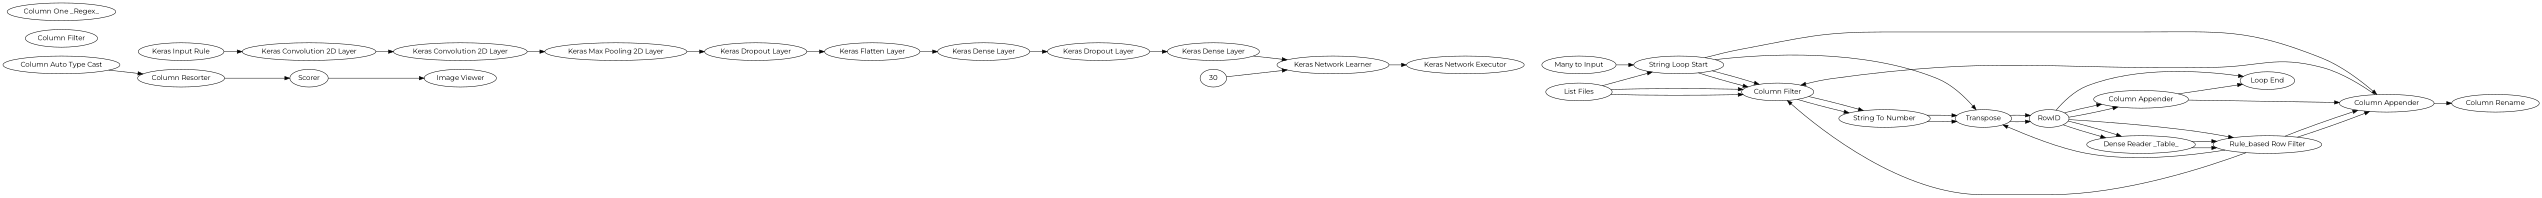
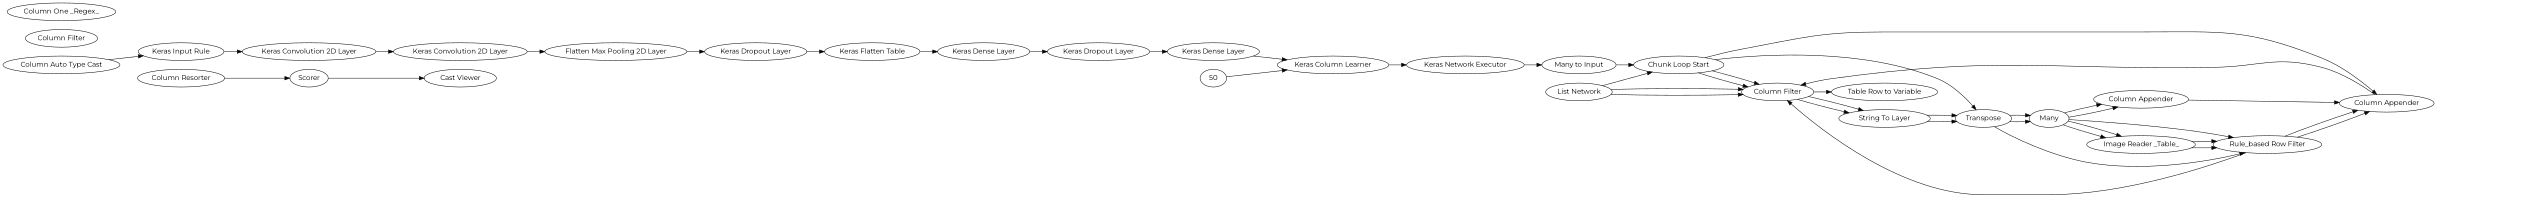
  digraph {
    fontname=Montserrat
    rankdir=LR
    node [fontname=Montserrat]
    edge [fontname=Montserrat]
-   n1 [label="Keras Network Learner"]
+   n1 [label="Keras Column Learner"]
    n2 [label="Keras Network Executor"]
    n3 [label="Many to Input"]
-   n4 [label="List Files"]
+   n4 [label="List Network"]
    n5 [label="Column Filter"]
-   n6 [label="String Loop Start"]
-   n7 [label="String To Number"]
-   n9 [label="Dense Reader _Table_"]
+   n6 [label="Chunk Loop Start"]
+   n7 [label="String To Layer"]
+   n8 [label="Table Row to Variable"]
+   n9 [label="Image Reader _Table_"]
    n10 [label="Rule_based Row Filter"]
    n11 [label="Column Appender"]
-   n12 [label="Column Rename"]
    n13 [label="Column Filter"]
    n14 [label="Column Appender"]
-   n15 [label="Loop End"]
    n16 [label="Column Auto Type Cast"]
    n17 [label="Column Resorter"]
    n18 [label=Transpose]
-   n19 [label=RowID]
+   n19 [label=Many]
    n20 [label="Column One _Regex_"]
    n21 [label=Scorer]
-   n22 [label="Image Viewer"]
+   n22 [label="Cast Viewer"]
    n23 [label="Keras Input Rule"]
    n24 [label="Keras Convolution 2D Layer"]
    n25 [label="Keras Convolution 2D Layer"]
-   n26 [label="Keras Max Pooling 2D Layer"]
+   n26 [label="Flatten Max Pooling 2D Layer"]
    n27 [label="Keras Dropout Layer"]
-   n28 [label="Keras Flatten Layer"]
+   n28 [label="Keras Flatten Table"]
    n29 [label="Keras Dense Layer"]
    n30 [label="Keras Dropout Layer"]
    n31 [label="Keras Dense Layer"]
-   50 [label=30]
+   50
    n1 -> n2
+   n2 -> n3
    n3 -> n6
    n4 -> n5
    n4 -> n5
    n4 -> n6
    n5 -> n7
    n5 -> n7
+   n5 -> n8
    n6 -> n5
    n6 -> n5
    n6 -> n11
    n6 -> n18
    n7 -> n18
    n7 -> n18
    n9 -> n10
    n9 -> n10
    n10 -> n5
    n10 -> n11
    n10 -> n11
    n11 -> n5
-   n11 -> n12
    n14 -> n11
-   n14 -> n15
-   n16 -> n17
+   n16 -> n23
    n17 -> n21
-   n10 -> n18
+   n18 -> n10
    n18 -> n19
    n18 -> n19
    n19 -> n9
    n19 -> n9
    n19 -> n10
    n19 -> n14
    n19 -> n14
-   n19 -> n15
    n21 -> n22
    n23 -> n24
    n24 -> n25
    n25 -> n26
    n26 -> n27
    n27 -> n28
    n28 -> n29
    n29 -> n30
    n30 -> n31
    n31 -> n1
    50 -> n1
  }
